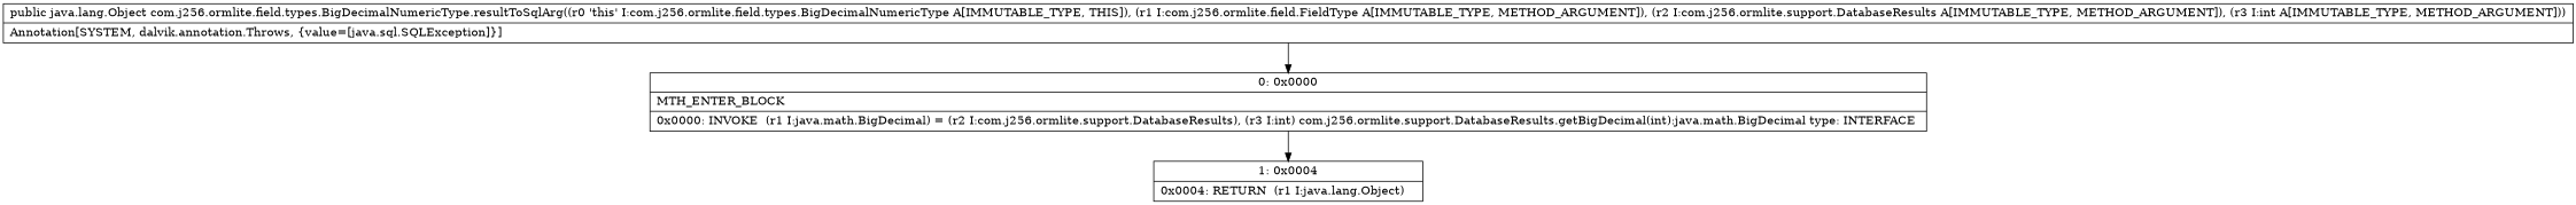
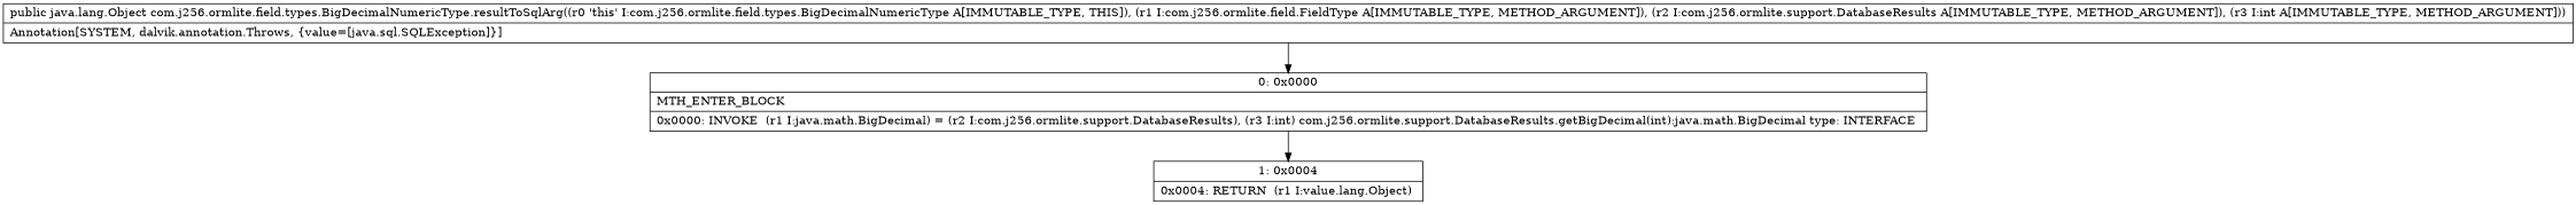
  digraph {
    node [shape=record]
    n1 [label="{0\:\ 0x0000|MTH_ENTER_BLOCK\l|0x0000: INVOKE  (r1 I:java.math.BigDecimal) = (r2 I:com.j256.ormlite.support.DatabaseResults), (r3 I:int) com.j256.ormlite.support.DatabaseResults.getBigDecimal(int):java.math.BigDecimal type: INTERFACE \l}"]
-   n2 [label="{1\:\ 0x0004|0x0004: RETURN  (r1 I:java.lang.Object) \l}"]
+   n2 [label="{1\:\ 0x0004|0x0004: RETURN  (r1 I:value.lang.Object) \l}"]
    n3 [label="{public java.lang.Object com.j256.ormlite.field.types.BigDecimalNumericType.resultToSqlArg((r0 'this' I:com.j256.ormlite.field.types.BigDecimalNumericType A[IMMUTABLE_TYPE, THIS]), (r1 I:com.j256.ormlite.field.FieldType A[IMMUTABLE_TYPE, METHOD_ARGUMENT]), (r2 I:com.j256.ormlite.support.DatabaseResults A[IMMUTABLE_TYPE, METHOD_ARGUMENT]), (r3 I:int A[IMMUTABLE_TYPE, METHOD_ARGUMENT]))  | Annotation[SYSTEM, dalvik.annotation.Throws, \{value=[java.sql.SQLException]\}]\l}"]
    n1 -> n2
    n3 -> n1
  }
